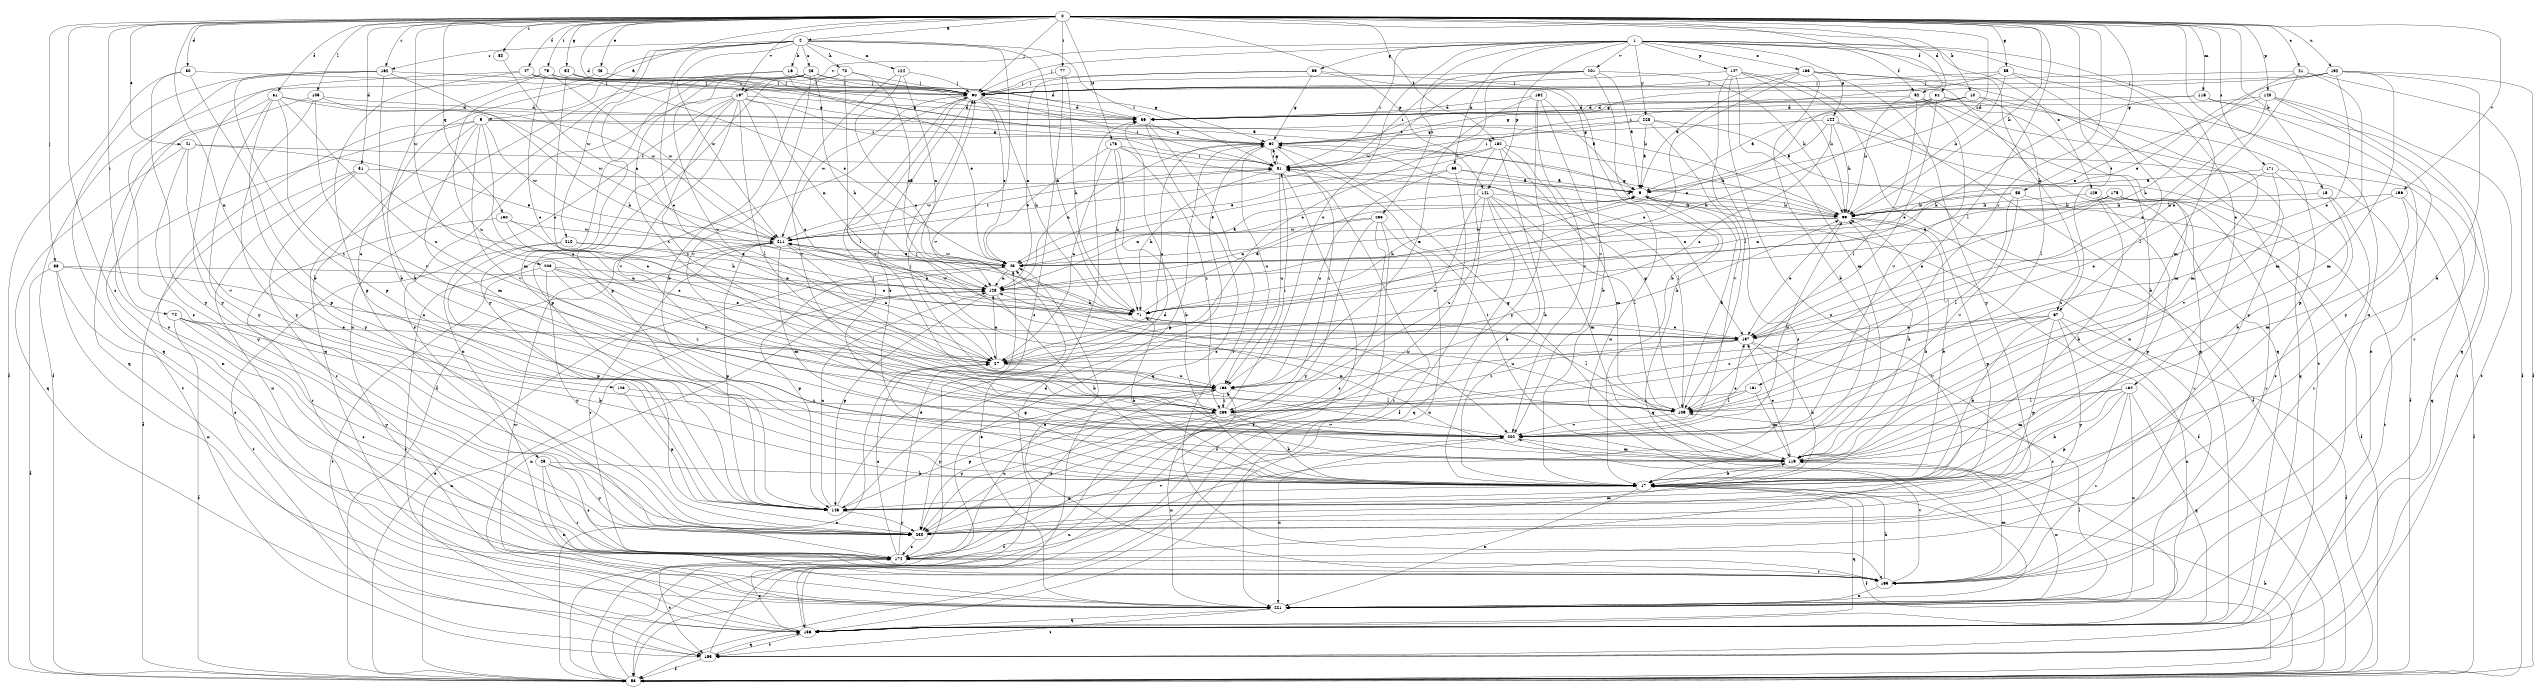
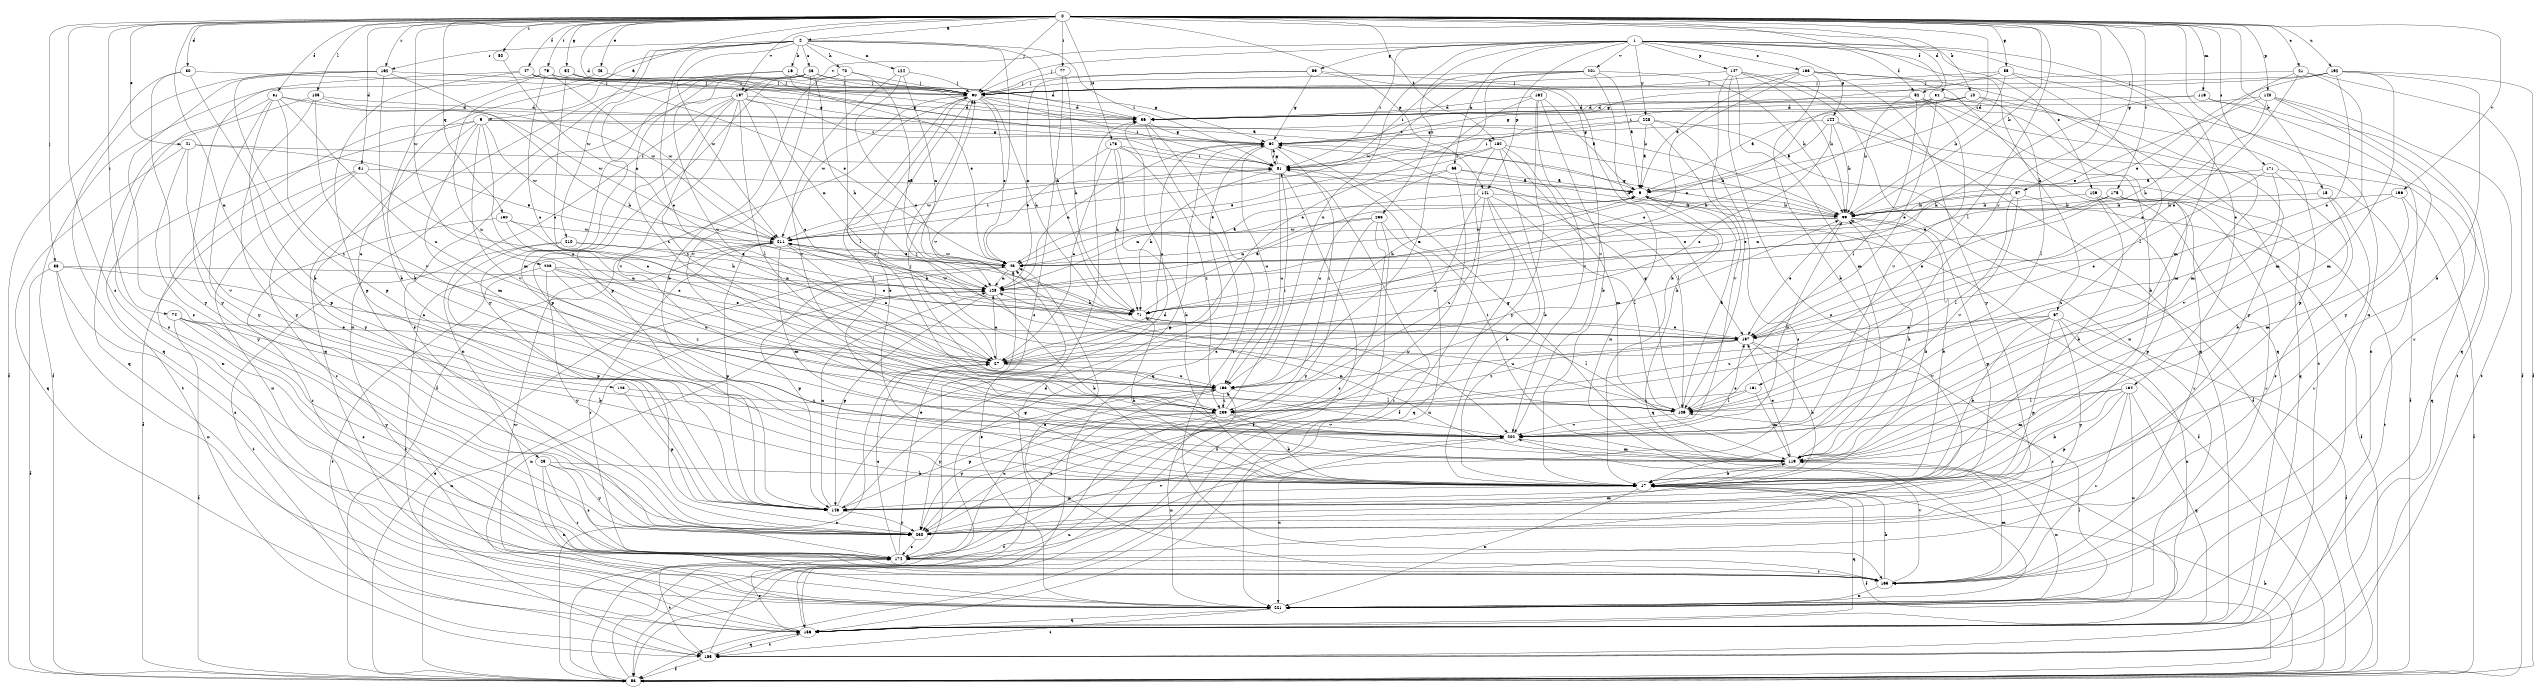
  strict digraph {
    0
    2
    5
    9
    10
    15
    21
    30
    31
    34
    36
    41
    43
    47
    51
    52
    54
    55
-   58
+   58 [label=57]
    74
    77
    79
    80
    88
    90
    99
    105
    109
    116
    123
    140
    141
    150
    161
    162
    171
    173
    174
    175
    182
    192
    196
    197
    208
    221
    81
    16
    23
    25
    27
    70
    71
    124
    202
    210
    211
    119
    193
    62
    183
    230
    53
    156
    165
    137
    17
    146
    128
    45
    239
    1
    59
    65
    67
    129
    133
    134
    144
    n79 [label=147]
    201
    228
    235
    164
    0 -> 2 [label=a]
    0 -> 5 [label=a]
    0 -> 9 [label=z]
    0 -> 10 [label=b]
    0 -> 15 [label=b]
    0 -> 21 [label=c]
    0 -> 30 [label=d]
    0 -> 31 [label=d]
    0 -> 34 [label=d]
    0 -> 36 [label=d]
    0 -> 41 [label=e]
    0 -> 43 [label=e]
    0 -> 47 [label=f]
    0 -> 51 [label=f]
    0 -> 52 [label=f]
    0 -> 54 [label=g]
    0 -> 55 [label=g]
    0 -> 58 [label=g]
    0 -> 74 [label=i]
    0 -> 77 [label=i]
    0 -> 79 [label=i]
    0 -> 80 [label=i]
    0 -> 88 [label=j]
    0 -> 90 [label=j]
    0 -> 99 [label=k]
    0 -> 105 [label=l]
    0 -> 109 [label=l]
    0 -> 116 [label=m]
    0 -> 123 [label=n]
    0 -> 140 [label=p]
    0 -> 141 [label=p]
    0 -> 150 [label=q]
    0 -> 161 [label=r]
    0 -> 162 [label=r]
    0 -> 171 [label=s]
    0 -> 173 [label=s]
    0 -> 174 [label=s]
-   0 -> 67 [label=t]
+   0 -> 175 [label=t]
    0 -> 182 [label=t]
    0 -> 192 [label=u]
    0 -> 196 [label=v]
    0 -> 197 [label=v]
    0 -> 208 [label=w]
    0 -> 221 [label=x]
    2 -> 162 [label=r]
    2 -> 221 [label=x]
    2 -> 81 [label=i]
    2 -> 16 [label=b]
    2 -> 23 [label=c]
    2 -> 25 [label=c]
    2 -> 27 [label=c]
    2 -> 70 [label=h]
    2 -> 71 [label=h]
    2 -> 124 [label=n]
    2 -> 202 [label=v]
    2 -> 210 [label=w]
    2 -> 211 [label=w]
    5 -> 182 [label=t]
    5 -> 221 [label=x]
    5 -> 202 [label=v]
    5 -> 211 [label=w]
    5 -> 119 [label=m]
    5 -> 193 [label=u]
    5 -> 62 [label=g]
    5 -> 183 [label=t]
    5 -> 230 [label=y]
    9 -> 99 [label=k]
    9 -> 71 [label=h]
    9 -> 53 [label=f]
    9 -> 156 [label=q]
    10 -> 9 [label=a]
    10 -> 36 [label=d]
    10 -> 109 [label=l]
    10 -> 119 [label=m]
    10 -> 62 [label=g]
    15 -> 99 [label=k]
    15 -> 174 [label=s]
    15 -> 165 [label=r]
    21 -> 90 [label=j]
    21 -> 71 [label=h]
    21 -> 119 [label=m]
    21 -> 53 [label=f]
    21 -> 137 [label=o]
    30 -> 90 [label=j]
    30 -> 230 [label=y]
    30 -> 53 [label=f]
    30 -> 17 [label=b]
    31 -> 9 [label=a]
    31 -> 221 [label=x]
    31 -> 27 [label=c]
    31 -> 53 [label=f]
    31 -> 165 [label=r]
    34 -> 36 [label=d]
    34 -> 71 [label=h]
    34 -> 119 [label=m]
    34 -> 137 [label=o]
    34 -> 146 [label=p]
    34 -> 128 [label=n]
    36 -> 62 [label=g]
    36 -> 156 [label=q]
    36 -> 165 [label=r]
    41 -> 81 [label=i]
    41 -> 202 [label=v]
    41 -> 230 [label=y]
    41 -> 156 [label=q]
    41 -> 45 [label=e]
    43 -> 90 [label=j]
    43 -> 193 [label=u]
    47 -> 9 [label=a]
    47 -> 90 [label=j]
    47 -> 62 [label=g]
    47 -> 230 [label=y]
    47 -> 146 [label=p]
    51 -> 36 [label=d]
    51 -> 174 [label=s]
    51 -> 211 [label=w]
    51 -> 193 [label=u]
    51 -> 230 [label=y]
    51 -> 146 [label=p]
    51 -> 239 [label=z]
    52 -> 36 [label=d]
    52 -> 99 [label=k]
    52 -> 109 [label=l]
    52 -> 202 [label=v]
    52 -> 230 [label=y]
    52 -> 17 [label=b]
    54 -> 90 [label=j]
    54 -> 27 [label=c]
    54 -> 62 [label=g]
    54 -> 45 [label=e]
    55 -> 90 [label=j]
    55 -> 99 [label=k]
    55 -> 109 [label=l]
    55 -> 81 [label=i]
    55 -> 156 [label=q]
    58 -> 99 [label=k]
    58 -> 109 [label=l]
    58 -> 202 [label=v]
    58 -> 53 [label=f]
    58 -> 128 [label=n]
    74 -> 174 [label=s]
    74 -> 230 [label=y]
    74 -> 53 [label=f]
    74 -> 137 [label=o]
    74 -> 17 [label=b]
    77 -> 90 [label=j]
    77 -> 174 [label=s]
    77 -> 71 [label=h]
    79 -> 90 [label=j]
    79 -> 99 [label=k]
    79 -> 27 [label=c]
    79 -> 211 [label=w]
    79 -> 53 [label=f]
    79 -> 17 [label=b]
    80 -> 128 [label=n]
    88 -> 174 [label=s]
    88 -> 221 [label=x]
    88 -> 27 [label=c]
    88 -> 53 [label=f]
    88 -> 128 [label=n]
    90 -> 36 [label=d]
    90 -> 81 [label=i]
    90 -> 71 [label=h]
    90 -> 211 [label=w]
    90 -> 53 [label=f]
    90 -> 17 [label=b]
    90 -> 45 [label=e]
    90 -> 239 [label=z]
    99 -> 211 [label=w]
    99 -> 62 [label=g]
    99 -> 137 [label=o]
    99 -> 17 [label=b]
    99 -> 146 [label=p]
    99 -> 45 [label=e]
    105 -> 36 [label=d]
    105 -> 71 [label=h]
    105 -> 202 [label=v]
    105 -> 230 [label=y]
    105 -> 156 [label=q]
    109 -> 9 [label=a]
    109 -> 90 [label=j]
    109 -> 202 [label=v]
    109 -> 62 [label=g]
    116 -> 36 [label=d]
    116 -> 221 [label=x]
    116 -> 71 [label=h]
    116 -> 183 [label=t]
    123 -> 146 [label=p]
    123 -> 239 [label=z]
    140 -> 36 [label=d]
    140 -> 183 [label=t]
    140 -> 230 [label=y]
    140 -> 165 [label=r]
    140 -> 137 [label=o]
    140 -> 45 [label=e]
    141 -> 99 [label=k]
    141 -> 109 [label=l]
-   141 -> 119 [label=m]
    141 -> 193 [label=u]
    141 -> 156 [label=q]
    141 -> 17 [label=b]
    141 -> 128 [label=n]
    141 -> 239 [label=z]
    150 -> 27 [label=c]
    150 -> 71 [label=h]
    150 -> 211 [label=w]
    150 -> 165 [label=r]
    161 -> 109 [label=l]
    161 -> 119 [label=m]
    161 -> 239 [label=z]
    162 -> 90 [label=j]
    162 -> 174 [label=s]
    162 -> 211 [label=w]
    162 -> 156 [label=q]
    162 -> 17 [label=b]
    162 -> 146 [label=p]
    171 -> 9 [label=a]
    171 -> 27 [label=c]
    171 -> 202 [label=v]
    171 -> 156 [label=q]
    171 -> 17 [label=b]
    173 -> 81 [label=i]
    173 -> 27 [label=c]
    173 -> 71 [label=h]
    173 -> 137 [label=o]
    173 -> 17 [label=b]
    173 -> 45 [label=e]
    173 -> 239 [label=z]
    174 -> 27 [label=c]
    174 -> 193 [label=u]
    174 -> 183 [label=t]
    174 -> 165 [label=r]
    174 -> 45 [label=e]
    175 -> 99 [label=k]
    175 -> 183 [label=t]
    175 -> 165 [label=r]
    175 -> 137 [label=o]
    175 -> 45 [label=e]
    182 -> 99 [label=k]
    182 -> 109 [label=l]
    182 -> 81 [label=i]
    182 -> 119 [label=m]
    182 -> 53 [label=f]
    182 -> 17 [label=b]
    182 -> 45 [label=e]
    192 -> 90 [label=j]
    192 -> 119 [label=m]
    192 -> 62 [label=g]
    192 -> 53 [label=f]
    192 -> 137 [label=o]
    192 -> 17 [label=b]
    192 -> 45 [label=e]
    196 -> 99 [label=k]
    196 -> 119 [label=m]
    196 -> 53 [label=f]
    196 -> 239 [label=z]
    197 -> 36 [label=d]
    197 -> 109 [label=l]
    197 -> 174 [label=s]
    197 -> 221 [label=x]
    197 -> 81 [label=i]
    197 -> 27 [label=c]
    197 -> 202 [label=v]
    197 -> 146 [label=p]
    197 -> 128 [label=n]
    197 -> 239 [label=z]
    208 -> 193 [label=u]
    208 -> 183 [label=t]
    208 -> 230 [label=y]
    208 -> 137 [label=o]
    208 -> 128 [label=n]
    208 -> 239 [label=z]
    221 -> 109 [label=l]
    221 -> 211 [label=w]
    221 -> 183 [label=t]
    221 -> 156 [label=q]
    221 -> 45 [label=e]
    81 -> 9 [label=a]
    81 -> 71 [label=h]
    81 -> 211 [label=w]
    81 -> 193 [label=u]
    81 -> 62 [label=g]
    81 -> 53 [label=f]
    16 -> 90 [label=j]
    16 -> 119 [label=m]
    16 -> 62 [label=g]
    16 -> 156 [label=q]
    16 -> 45 [label=e]
    23 -> 36 [label=d]
    23 -> 90 [label=j]
    23 -> 71 [label=h]
    23 -> 202 [label=v]
    23 -> 193 [label=u]
    23 -> 230 [label=y]
    23 -> 239 [label=z]
    25 -> 174 [label=s]
    25 -> 221 [label=x]
    25 -> 230 [label=y]
    25 -> 165 [label=r]
    25 -> 17 [label=b]
    27 -> 99 [label=k]
    27 -> 193 [label=u]
    27 -> 128 [label=n]
    70 -> 90 [label=j]
    70 -> 109 [label=l]
    70 -> 17 [label=b]
    70 -> 146 [label=p]
    70 -> 128 [label=n]
    71 -> 9 [label=a]
    71 -> 109 [label=l]
    71 -> 211 [label=w]
    71 -> 137 [label=o]
    124 -> 90 [label=j]
    124 -> 202 [label=v]
    124 -> 137 [label=o]
    124 -> 128 [label=n]
    202 -> 90 [label=j]
    202 -> 99 [label=k]
    202 -> 221 [label=x]
    202 -> 119 [label=m]
    202 -> 137 [label=o]
    210 -> 183 [label=t]
    210 -> 137 [label=o]
    210 -> 146 [label=p]
    210 -> 45 [label=e]
    211 -> 81 [label=i]
    211 -> 27 [label=c]
    211 -> 71 [label=h]
    211 -> 119 [label=m]
    211 -> 183 [label=t]
    211 -> 165 [label=r]
    211 -> 146 [label=p]
    211 -> 45 [label=e]
    119 -> 90 [label=j]
    119 -> 99 [label=k]
    119 -> 221 [label=x]
    119 -> 81 [label=i]
    119 -> 62 [label=g]
    119 -> 137 [label=o]
    119 -> 17 [label=b]
    119 -> 128 [label=n]
    193 -> 109 [label=l]
    193 -> 174 [label=s]
    193 -> 230 [label=y]
    193 -> 239 [label=z]
    62 -> 81 [label=i]
    62 -> 27 [label=c]
    62 -> 193 [label=u]
    62 -> 128 [label=n]
    62 -> 239 [label=z]
    183 -> 36 [label=d]
    183 -> 53 [label=f]
    183 -> 156 [label=q]
    230 -> 174 [label=s]
    230 -> 202 [label=v]
    230 -> 119 [label=m]
    53 -> 27 [label=c]
    53 -> 193 [label=u]
    53 -> 62 [label=g]
    53 -> 17 [label=b]
    53 -> 128 [label=n]
    53 -> 45 [label=e]
    156 -> 174 [label=s]
    156 -> 81 [label=i]
    156 -> 183 [label=t]
    156 -> 128 [label=n]
    165 -> 221 [label=x]
    165 -> 202 [label=v]
    165 -> 119 [label=m]
    165 -> 17 [label=b]
    165 -> 45 [label=e]
    137 -> 27 [label=c]
    137 -> 193 [label=u]
    137 -> 165 [label=r]
    137 -> 17 [label=b]
    137 -> 239 [label=z]
    17 -> 99 [label=k]
    17 -> 221 [label=x]
    17 -> 71 [label=h]
    17 -> 53 [label=f]
    17 -> 156 [label=q]
    17 -> 146 [label=p]
    146 -> 36 [label=d]
    146 -> 62 [label=g]
    146 -> 230 [label=y]
    146 -> 128 [label=n]
    128 -> 71 [label=h]
    128 -> 17 [label=b]
    128 -> 146 [label=p]
    45 -> 9 [label=a]
    45 -> 211 [label=w]
    45 -> 146 [label=p]
    45 -> 128 [label=n]
    239 -> 221 [label=x]
    239 -> 81 [label=i]
    239 -> 202 [label=v]
    239 -> 230 [label=y]
    239 -> 53 [label=f]
    239 -> 17 [label=b]
    239 -> 146 [label=p]
    1 -> 52 [label=f]
    1 -> 90 [label=j]
    1 -> 141 [label=p]
    1 -> 197 [label=v]
    1 -> 81 [label=i]
    1 -> 119 [label=m]
    1 -> 193 [label=u]
    1 -> 59 [label=g]
    1 -> 65 [label=h]
    1 -> 67 [label=h]
    1 -> 129 [label=o]
    1 -> 133 [label=o]
    1 -> 134 [label=o]
    1 -> 144 [label=p]
    1 -> n79 [label=p]
    1 -> 201 [label=v]
    1 -> 228 [label=y]
    1 -> 235 [label=z]
    59 -> 90 [label=j]
    59 -> 221 [label=x]
    59 -> 202 [label=v]
    59 -> 62 [label=g]
    59 -> 128 [label=n]
    65 -> 9 [label=a]
    65 -> 99 [label=k]
    65 -> 193 [label=u]
    65 -> 230 [label=y]
    65 -> 45 [label=e]
    67 -> 221 [label=x]
    67 -> 202 [label=v]
    67 -> 230 [label=y]
    67 -> 53 [label=f]
    67 -> 137 [label=o]
    67 -> 17 [label=b]
    67 -> 146 [label=p]
    67 -> 239 [label=z]
    129 -> 99 [label=k]
    129 -> 165 [label=r]
    129 -> 17 [label=b]
    129 -> 146 [label=p]
    133 -> 9 [label=a]
    133 -> 90 [label=j]
    133 -> 27 [label=c]
    133 -> 183 [label=t]
    133 -> 230 [label=y]
    133 -> 156 [label=q]
    133 -> 17 [label=b]
    134 -> 109 [label=l]
    134 -> 221 [label=x]
    134 -> 119 [label=m]
    134 -> 156 [label=q]
    134 -> 165 [label=r]
    134 -> 17 [label=b]
    134 -> 146 [label=p]
    144 -> 9 [label=a]
    144 -> 99 [label=k]
    144 -> 27 [label=c]
    144 -> 62 [label=g]
    144 -> 53 [label=f]
    144 -> 156 [label=q]
    n79 -> 90 [label=j]
    n79 -> 99 [label=k]
-   n79 -> 109 [label=l]
+   n79 -> 109 [label=e]
    n79 -> 174 [label=s]
    n79 -> 221 [label=x]
    n79 -> 119 [label=m]
    n79 -> 156 [label=q]
    201 -> 9 [label=a]
    201 -> 90 [label=j]
    201 -> 99 [label=k]
    201 -> 81 [label=i]
    201 -> 27 [label=c]
    201 -> 211 [label=w]
    201 -> 17 [label=b]
    228 -> 9 [label=a]
    228 -> 174 [label=s]
    228 -> 81 [label=i]
    228 -> 202 [label=v]
    228 -> 62 [label=g]
    228 -> 53 [label=f]
    235 -> 174 [label=s]
    235 -> 221 [label=x]
    235 -> 211 [label=w]
    235 -> 230 [label=y]
    235 -> 53 [label=f]
    235 -> 128 [label=n]
    164 -> 9 [label=a]
    164 -> 36 [label=d]
    164 -> 202 [label=v]
    164 -> 193 [label=u]
    164 -> 230 [label=y]
    164 -> 17 [label=b]
  }
